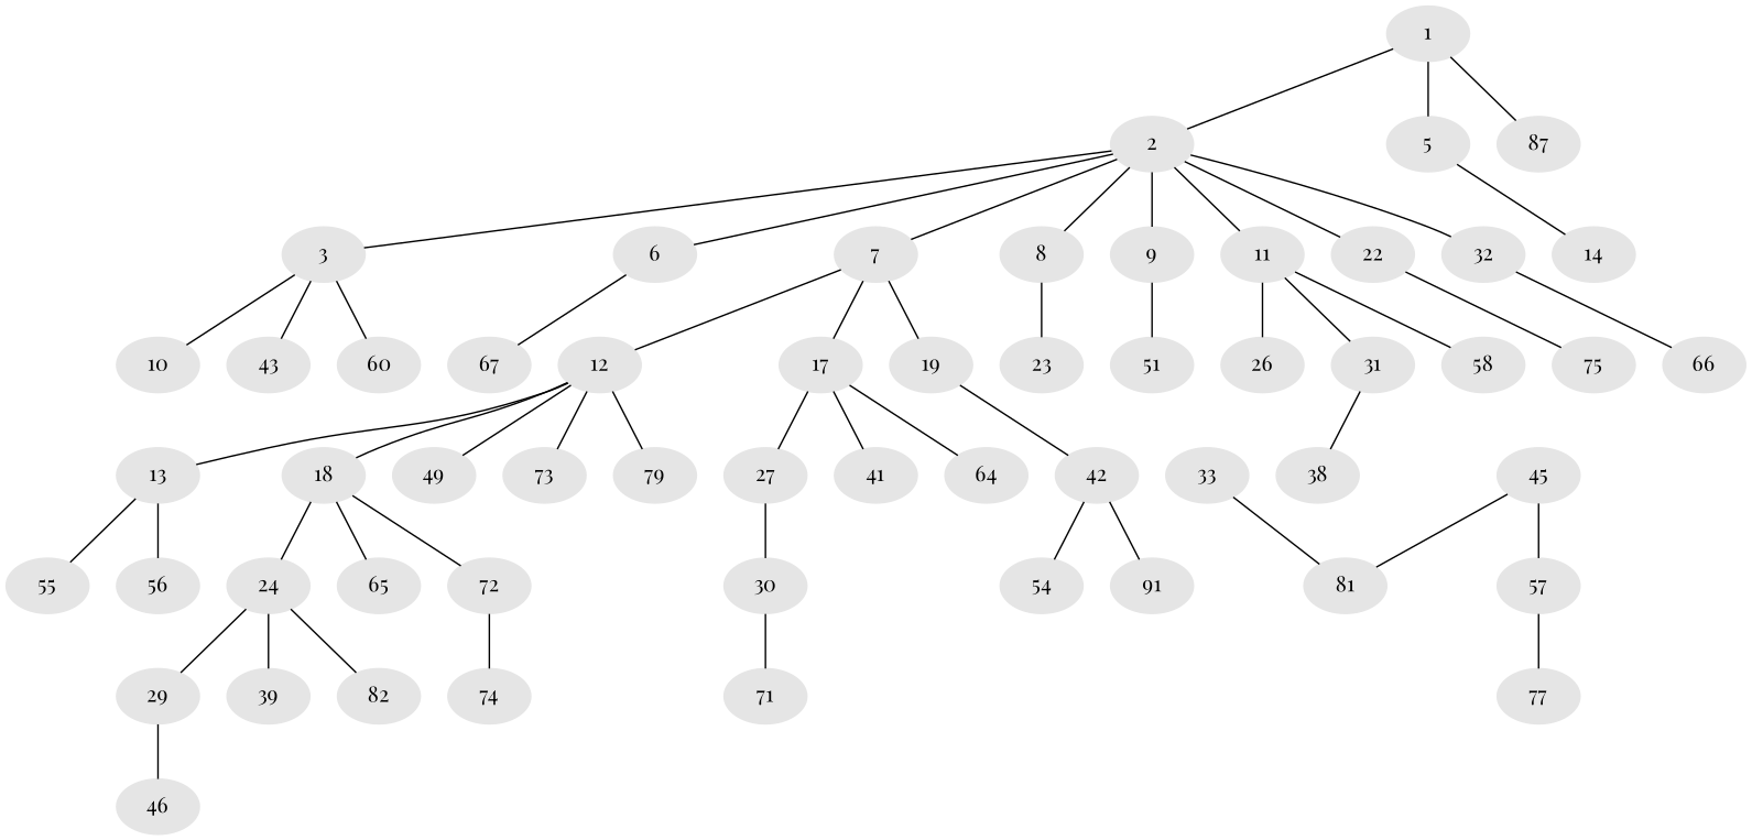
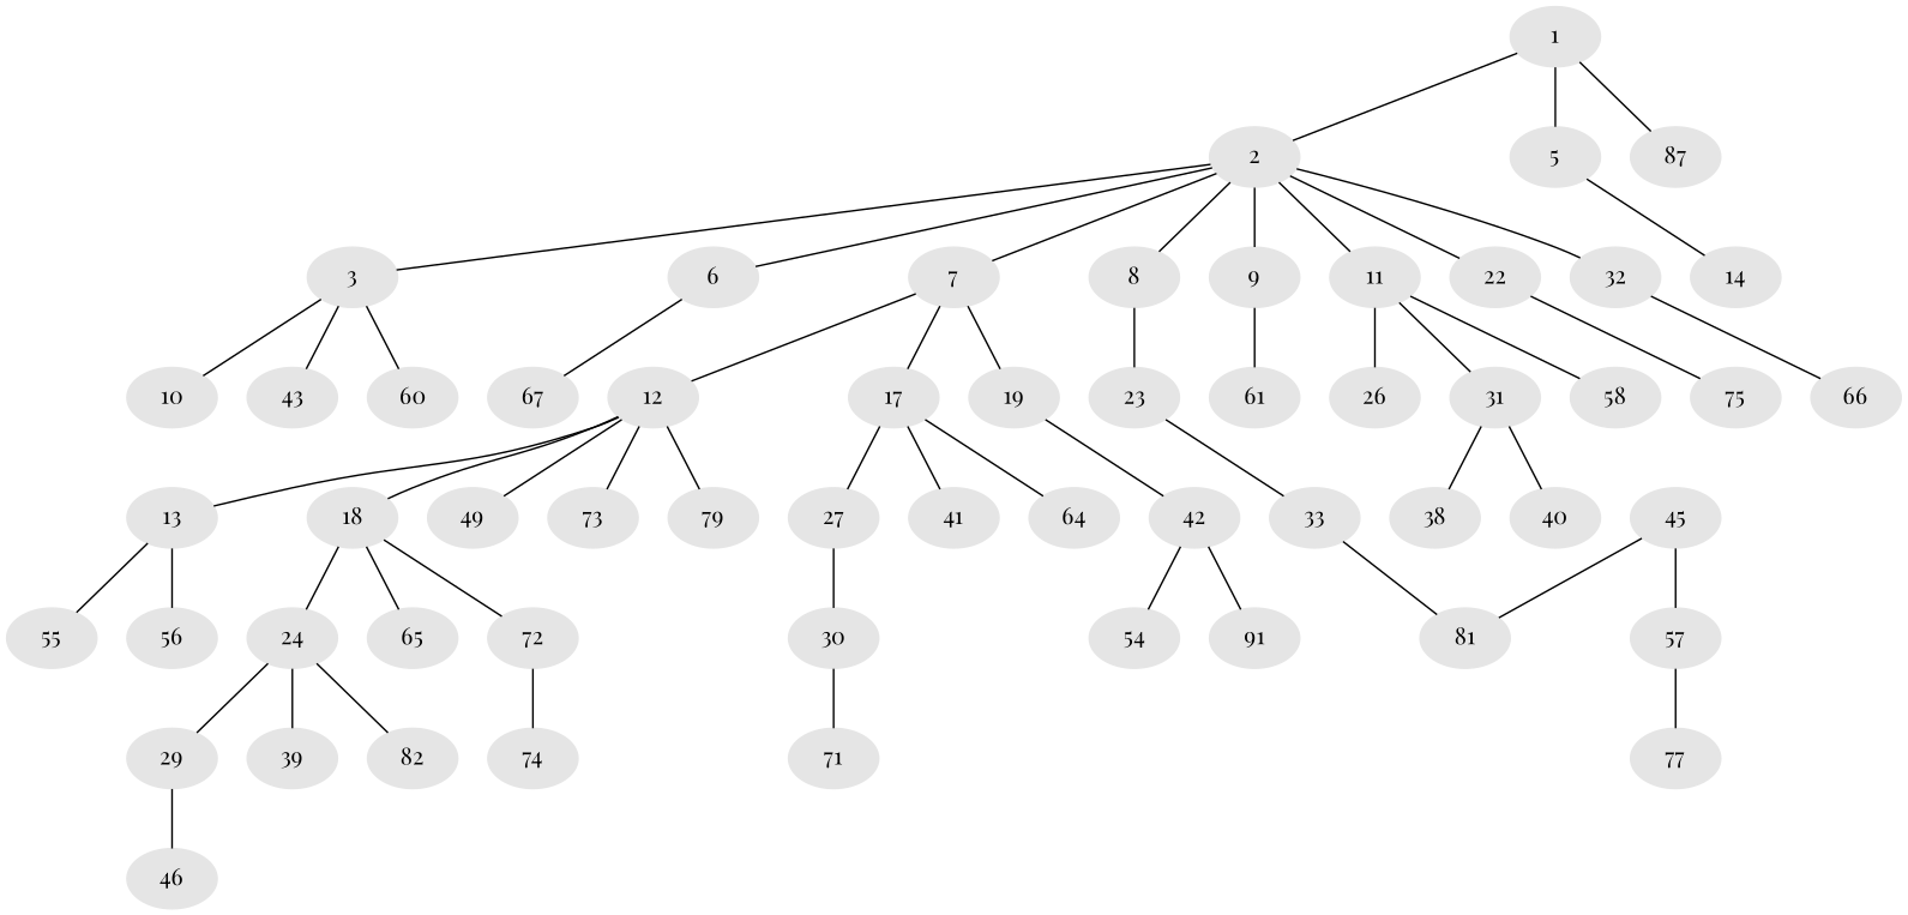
  graph {
    fontname="Playfair Display"
    node [color=gray90 fontname="Playfair Display" style=filled]
    edge [fontname="Playfair Display"]
    1 [super="+21"]
    2 [super="+4"]
    5 [super="+15"]
    87
    3 [super="+59"]
    6 [super="+37"]
    7
    8 [super="+16"]
    9 [super="+47"]
    11 [super="+25"]
    22
    32 [super="+80"]
    14
    10
    43
    60 [super="+70"]
    67 [super="+90"]
    12 [super="+34"]
    17 [super="+61"]
    19 [super="+53"]
    23
-   51 [super="+52"]
+   51 [super="+52" label=61]
    26 [super="+83"]
    31 [super="+35"]
    58
    75
    66 [super="+85"]
    13 [super="+20"]
    18
    49 [super="+50"]
    73
    79
    27 [super="+69"]
    41
    64 [super="+86"]
    42 [super="+48"]
    33 [super="+68"]
    38 [super="+92"]
+   40 [super="+89"]
    55
    56 [super="+62"]
    24 [super="+28"]
    65
    72 [super="+78"]
    30 [super="+36"]
    29
    39
    82
    74
    54
    91
    81 [super="+84"]
    46 [super="+63"]
    71
    45 [super="+93"]
    57 [super="+76"]
    77
    1 -- 2
    1 -- 5
    1 -- 87
    2 -- 3
    2 -- 6
    2 -- 7
    2 -- 8
    2 -- 9
    2 -- 11
    2 -- 22
    2 -- 32
    5 -- 14
    3 -- 10
    3 -- 43
    3 -- 60
    6 -- 67
    7 -- 12
    7 -- 17
    7 -- 19
    8 -- 23
    9 -- 51
    11 -- 26
    11 -- 31
    11 -- 58
    22 -- 75
    32 -- 66
    12 -- 13
    12 -- 18
    12 -- 49
    12 -- 73
    12 -- 79
    17 -- 27
    17 -- 41
    17 -- 64
    19 -- 42
+   23 -- 33
    31 -- 38
+   31 -- 40
    13 -- 55
    13 -- 56
    18 -- 24
    18 -- 65
    18 -- 72
    27 -- 30
    42 -- 54
    42 -- 91
    33 -- 81
    24 -- 29
    24 -- 39
    24 -- 82
    72 -- 74
    30 -- 71
    29 -- 46
    45 -- 81
    45 -- 57
    57 -- 77
  }
